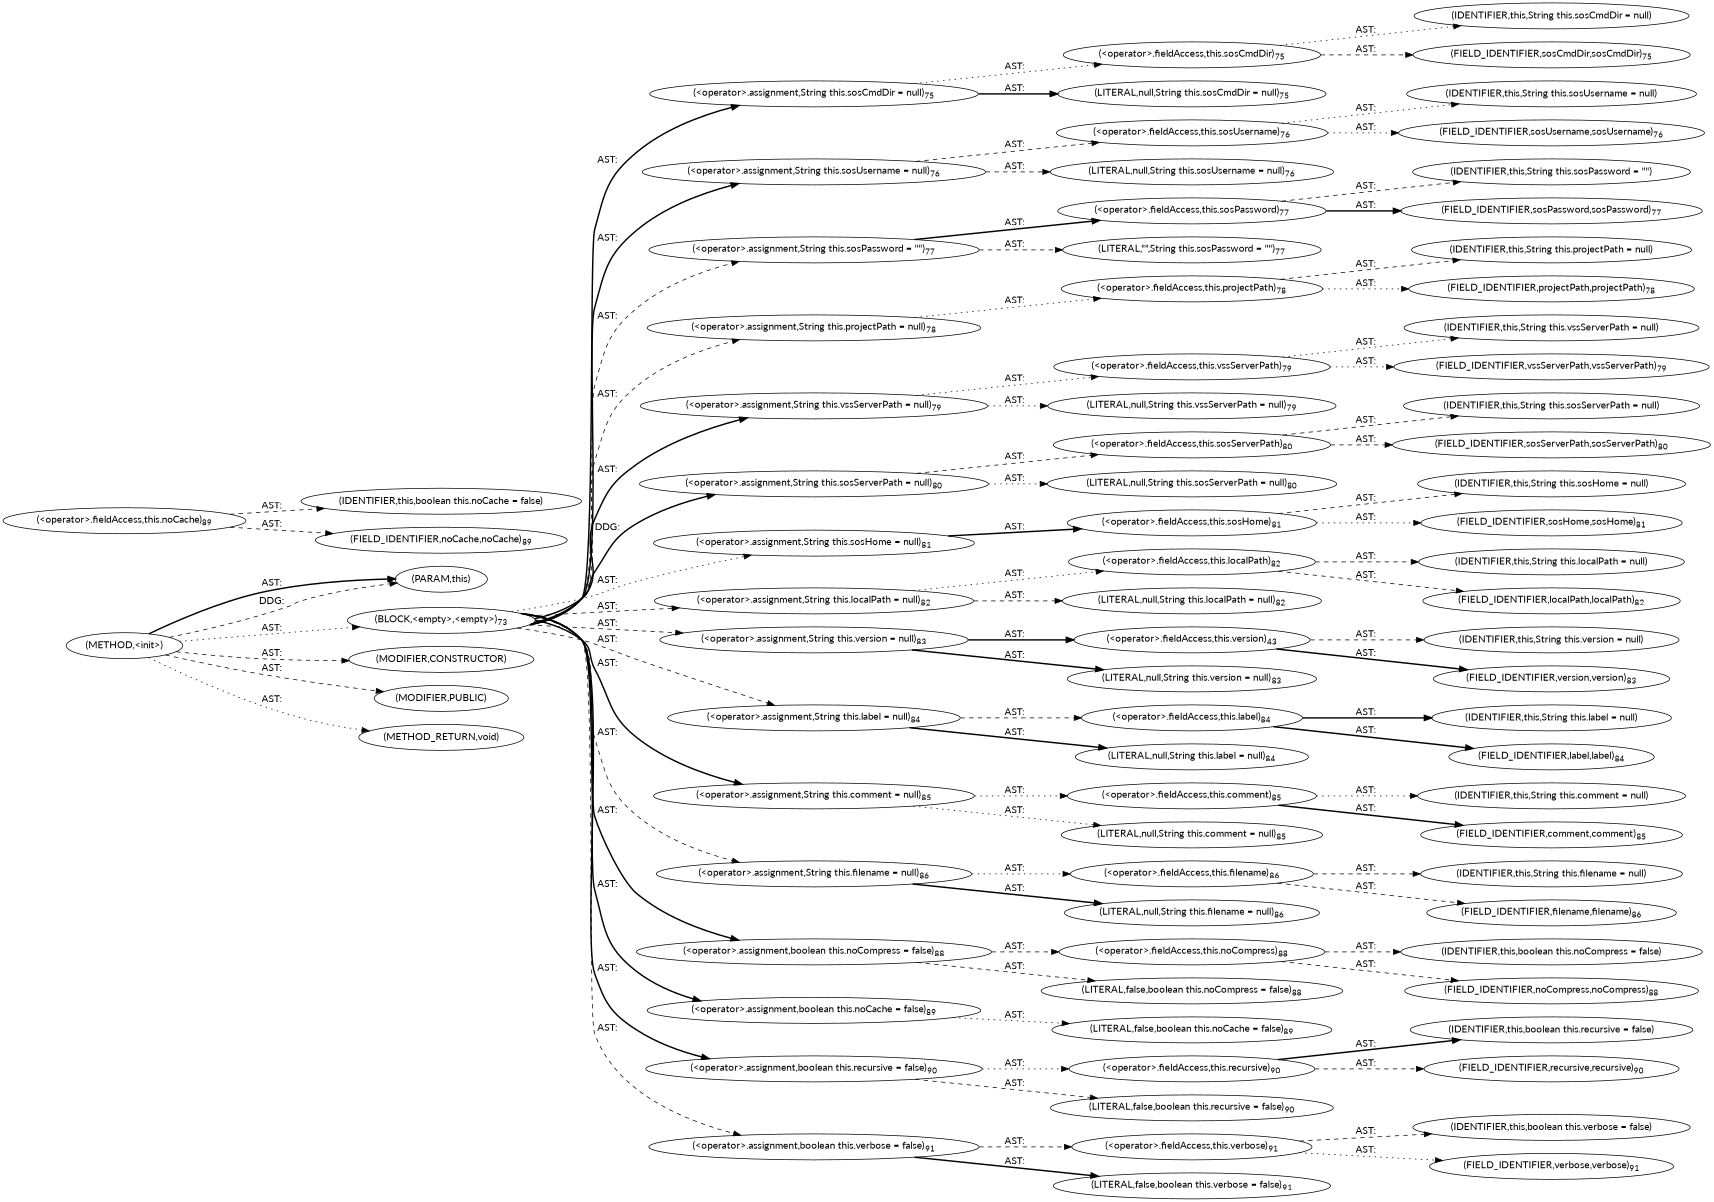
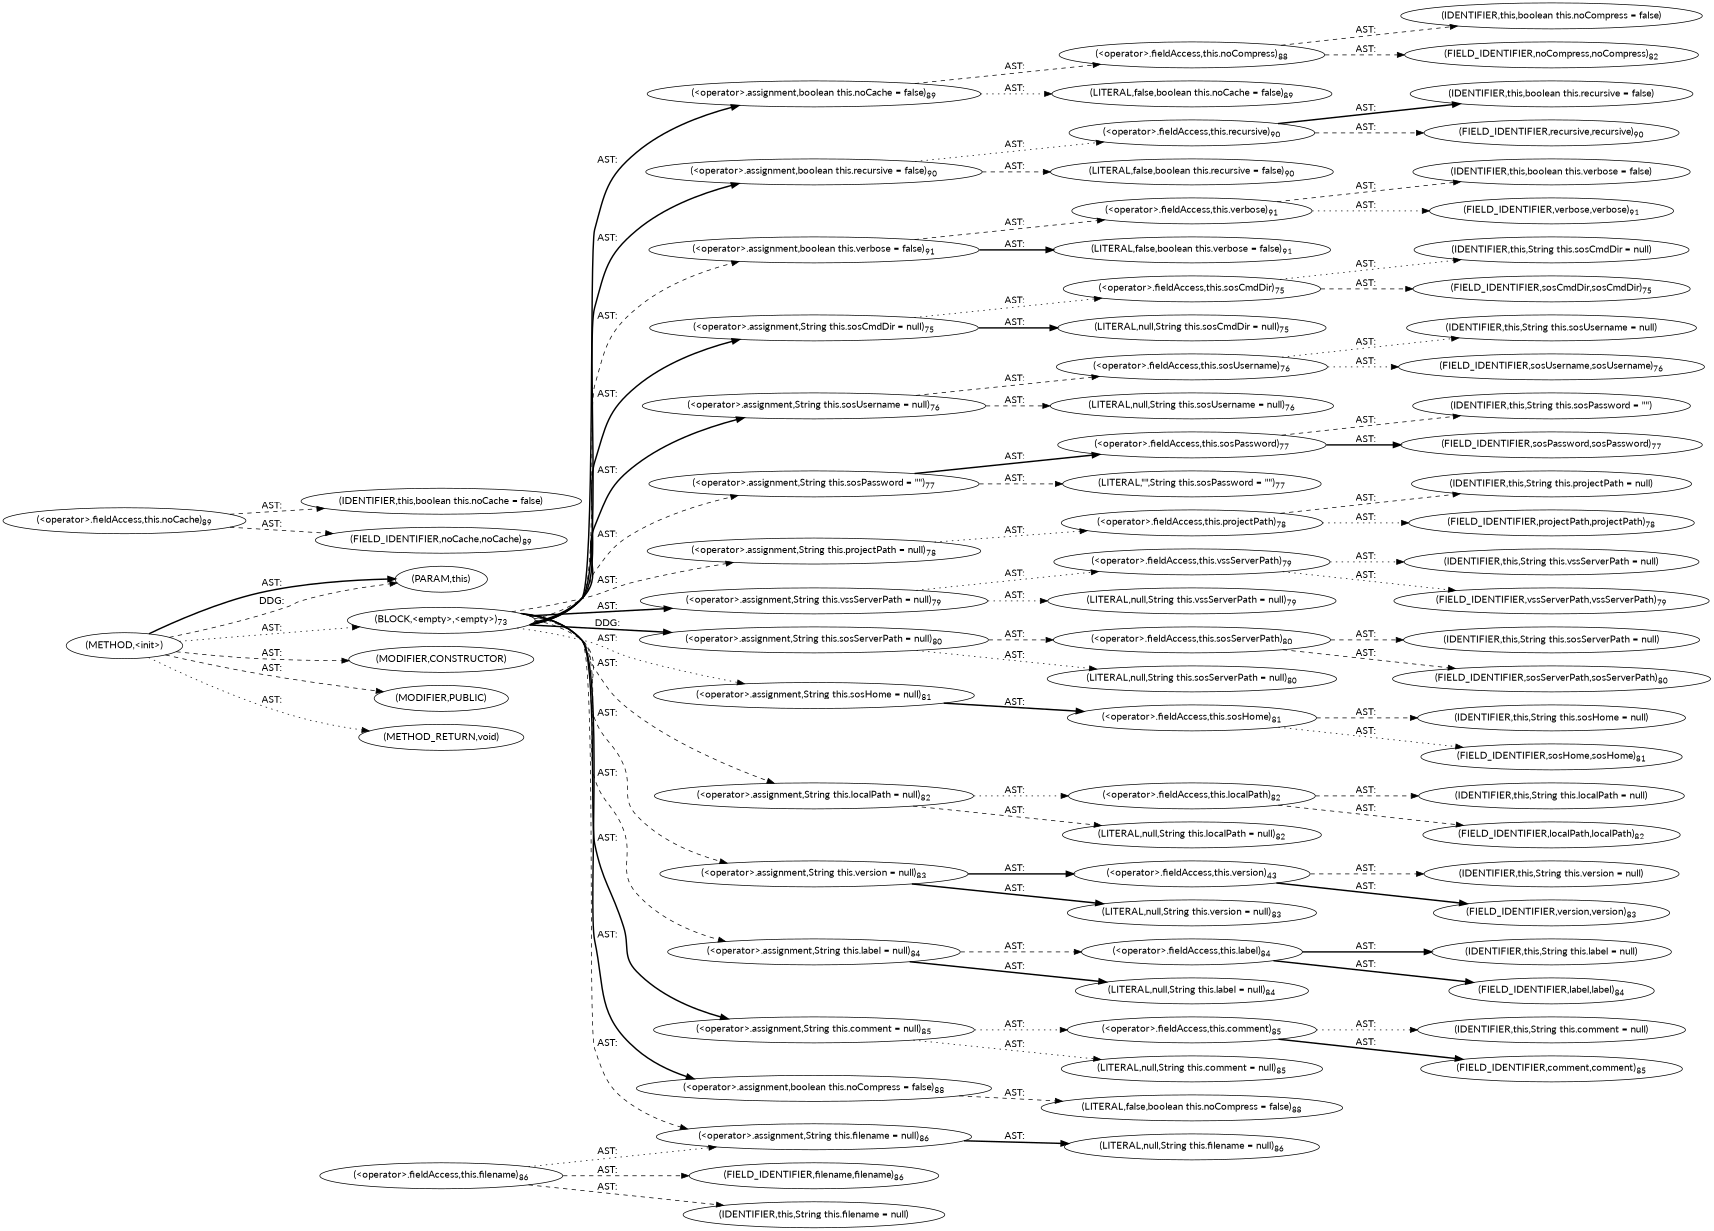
  digraph {
    fontname=Lato
    rankdir=LR
    node [fontname=Lato]
    edge [fontname=Lato style=dashed]
    n1 [label=<(METHOD,&lt;init&gt;)>]
    n2 [label=<(PARAM,this)>]
    n3 [label=<(BLOCK,&lt;empty&gt;,&lt;empty&gt;)<SUB>73</SUB>>]
    n4 [label=<(MODIFIER,CONSTRUCTOR)>]
    n5 [label=<(MODIFIER,PUBLIC)>]
    n6 [label=<(METHOD_RETURN,void)>]
    n7 [label=<(&lt;operator&gt;.assignment,String this.sosCmdDir = null)<SUB>75</SUB>>]
    n8 [label=<(&lt;operator&gt;.assignment,String this.sosUsername = null)<SUB>76</SUB>>]
    n9 [label=<(&lt;operator&gt;.assignment,String this.sosPassword = &quot;&quot;)<SUB>77</SUB>>]
    n10 [label=<(&lt;operator&gt;.assignment,String this.projectPath = null)<SUB>78</SUB>>]
    n11 [label=<(&lt;operator&gt;.assignment,String this.vssServerPath = null)<SUB>79</SUB>>]
    n12 [label=<(&lt;operator&gt;.assignment,String this.sosServerPath = null)<SUB>80</SUB>>]
    n13 [label=<(&lt;operator&gt;.assignment,String this.sosHome = null)<SUB>81</SUB>>]
    n14 [label=<(&lt;operator&gt;.assignment,String this.localPath = null)<SUB>82</SUB>>]
    n15 [label=<(&lt;operator&gt;.assignment,String this.version = null)<SUB>83</SUB>>]
    n16 [label=<(&lt;operator&gt;.assignment,String this.label = null)<SUB>84</SUB>>]
    n17 [label=<(&lt;operator&gt;.assignment,String this.comment = null)<SUB>85</SUB>>]
    n18 [label=<(&lt;operator&gt;.assignment,String this.filename = null)<SUB>86</SUB>>]
    n19 [label=<(&lt;operator&gt;.assignment,boolean this.noCompress = false)<SUB>88</SUB>>]
    n20 [label=<(&lt;operator&gt;.assignment,boolean this.noCache = false)<SUB>89</SUB>>]
    n21 [label=<(&lt;operator&gt;.assignment,boolean this.recursive = false)<SUB>90</SUB>>]
    n22 [label=<(&lt;operator&gt;.assignment,boolean this.verbose = false)<SUB>91</SUB>>]
    n23 [label=<(&lt;operator&gt;.fieldAccess,this.sosCmdDir)<SUB>75</SUB>>]
    n24 [label=<(LITERAL,null,String this.sosCmdDir = null)<SUB>75</SUB>>]
    n25 [label=<(&lt;operator&gt;.fieldAccess,this.sosUsername)<SUB>76</SUB>>]
    n26 [label=<(LITERAL,null,String this.sosUsername = null)<SUB>76</SUB>>]
    n27 [label=<(&lt;operator&gt;.fieldAccess,this.sosPassword)<SUB>77</SUB>>]
    n28 [label=<(LITERAL,&quot;&quot;,String this.sosPassword = &quot;&quot;)<SUB>77</SUB>>]
    n29 [label=<(&lt;operator&gt;.fieldAccess,this.projectPath)<SUB>78</SUB>>]
    n30 [label=<(&lt;operator&gt;.fieldAccess,this.vssServerPath)<SUB>79</SUB>>]
    n31 [label=<(LITERAL,null,String this.vssServerPath = null)<SUB>79</SUB>>]
    n32 [label=<(&lt;operator&gt;.fieldAccess,this.sosServerPath)<SUB>80</SUB>>]
    n33 [label=<(LITERAL,null,String this.sosServerPath = null)<SUB>80</SUB>>]
    n34 [label=<(&lt;operator&gt;.fieldAccess,this.sosHome)<SUB>81</SUB>>]
    n35 [label=<(&lt;operator&gt;.fieldAccess,this.localPath)<SUB>82</SUB>>]
    n36 [label=<(LITERAL,null,String this.localPath = null)<SUB>82</SUB>>]
    n37 [label=<(&lt;operator&gt;.fieldAccess,this.version)<SUB>43</SUB>>]
    n38 [label=<(LITERAL,null,String this.version = null)<SUB>83</SUB>>]
    n39 [label=<(&lt;operator&gt;.fieldAccess,this.label)<SUB>84</SUB>>]
    n40 [label=<(LITERAL,null,String this.label = null)<SUB>84</SUB>>]
    n41 [label=<(&lt;operator&gt;.fieldAccess,this.comment)<SUB>85</SUB>>]
    n42 [label=<(LITERAL,null,String this.comment = null)<SUB>85</SUB>>]
    n43 [label=<(&lt;operator&gt;.fieldAccess,this.filename)<SUB>86</SUB>>]
    n44 [label=<(LITERAL,null,String this.filename = null)<SUB>86</SUB>>]
    n45 [label=<(&lt;operator&gt;.fieldAccess,this.noCompress)<SUB>88</SUB>>]
    n46 [label=<(LITERAL,false,boolean this.noCompress = false)<SUB>88</SUB>>]
    n47 [label=<(LITERAL,false,boolean this.noCache = false)<SUB>89</SUB>>]
    n48 [label=<(&lt;operator&gt;.fieldAccess,this.recursive)<SUB>90</SUB>>]
    n49 [label=<(LITERAL,false,boolean this.recursive = false)<SUB>90</SUB>>]
    n50 [label=<(&lt;operator&gt;.fieldAccess,this.verbose)<SUB>91</SUB>>]
    n51 [label=<(LITERAL,false,boolean this.verbose = false)<SUB>91</SUB>>]
    n52 [label=<(IDENTIFIER,this,String this.sosCmdDir = null)>]
    n53 [label=<(FIELD_IDENTIFIER,sosCmdDir,sosCmdDir)<SUB>75</SUB>>]
    n54 [label=<(IDENTIFIER,this,String this.sosUsername = null)>]
    n55 [label=<(FIELD_IDENTIFIER,sosUsername,sosUsername)<SUB>76</SUB>>]
    n56 [label=<(IDENTIFIER,this,String this.sosPassword = &quot;&quot;)>]
    n57 [label=<(FIELD_IDENTIFIER,sosPassword,sosPassword)<SUB>77</SUB>>]
    n58 [label=<(IDENTIFIER,this,String this.projectPath = null)>]
    n59 [label=<(FIELD_IDENTIFIER,projectPath,projectPath)<SUB>78</SUB>>]
    n60 [label=<(IDENTIFIER,this,String this.vssServerPath = null)>]
    n61 [label=<(FIELD_IDENTIFIER,vssServerPath,vssServerPath)<SUB>79</SUB>>]
    n62 [label=<(IDENTIFIER,this,String this.sosServerPath = null)>]
    n63 [label=<(FIELD_IDENTIFIER,sosServerPath,sosServerPath)<SUB>80</SUB>>]
    n64 [label=<(IDENTIFIER,this,String this.sosHome = null)>]
    n65 [label=<(FIELD_IDENTIFIER,sosHome,sosHome)<SUB>81</SUB>>]
    n66 [label=<(IDENTIFIER,this,String this.localPath = null)>]
    n67 [label=<(FIELD_IDENTIFIER,localPath,localPath)<SUB>82</SUB>>]
    n68 [label=<(IDENTIFIER,this,String this.version = null)>]
    n69 [label=<(FIELD_IDENTIFIER,version,version)<SUB>83</SUB>>]
    n70 [label=<(IDENTIFIER,this,String this.label = null)>]
    n71 [label=<(FIELD_IDENTIFIER,label,label)<SUB>84</SUB>>]
    n72 [label=<(IDENTIFIER,this,String this.comment = null)>]
    n73 [label=<(FIELD_IDENTIFIER,comment,comment)<SUB>85</SUB>>]
    n74 [label=<(IDENTIFIER,this,String this.filename = null)>]
    n75 [label=<(FIELD_IDENTIFIER,filename,filename)<SUB>86</SUB>>]
    n76 [label=<(IDENTIFIER,this,boolean this.noCompress = false)>]
-   n77 [label=<(FIELD_IDENTIFIER,noCompress,noCompress)<SUB>88</SUB>>]
+   n77 [label=<(FIELD_IDENTIFIER,noCompress,noCompress)<SUB>82</SUB>>]
    n78 [label=<(&lt;operator&gt;.fieldAccess,this.noCache)<SUB>89</SUB>>]
    n79 [label=<(IDENTIFIER,this,boolean this.noCache = false)>]
    n80 [label=<(FIELD_IDENTIFIER,noCache,noCache)<SUB>89</SUB>>]
    n81 [label=<(IDENTIFIER,this,boolean this.recursive = false)>]
    n82 [label=<(FIELD_IDENTIFIER,recursive,recursive)<SUB>90</SUB>>]
    n83 [label=<(IDENTIFIER,this,boolean this.verbose = false)>]
    n84 [label=<(FIELD_IDENTIFIER,verbose,verbose)<SUB>91</SUB>>]
    n1 -> n2 [label="AST: " style=bold]
    n1 -> n2 [label="DDG: "]
    n1 -> n3 [label="AST: " style=dotted]
    n1 -> n4 [label="AST: "]
    n1 -> n5 [label="AST: "]
    n1 -> n6 [label="AST: " style=dotted]
    n3 -> n7 [label="AST: " style=bold]
    n3 -> n8 [label="AST: " style=bold]
    n3 -> n9 [label="AST: "]
    n3 -> n10 [label="AST: "]
    n3 -> n11 [label="AST: " style=bold]
    n3 -> n12 [label="DDG: " style=bold]
    n3 -> n13 [label="AST: " style=dotted]
    n3 -> n14 [label="AST: "]
    n3 -> n15 [label="AST: "]
    n3 -> n16 [label="AST: "]
    n3 -> n17 [label="AST: " style=bold]
    n3 -> n18 [label="AST: "]
    n3 -> n19 [label="AST: " style=bold]
    n3 -> n20 [label="AST: " style=bold]
    n3 -> n21 [label="AST: " style=bold]
    n3 -> n22 [label="AST: "]
    n7 -> n23 [label="AST: " style=dotted]
    n7 -> n24 [label="AST: " style=bold]
    n8 -> n25 [label="AST: "]
    n8 -> n26 [label="AST: "]
    n9 -> n27 [label="AST: " style=bold]
    n9 -> n28 [label="AST: "]
    n10 -> n29 [label="AST: " style=dotted]
    n11 -> n30 [label="AST: " style=dotted]
    n11 -> n31 [label="AST: " style=dotted]
    n12 -> n32 [label="AST: "]
    n12 -> n33 [label="AST: " style=dotted]
    n13 -> n34 [label="AST: " style=bold]
    n14 -> n35 [label="AST: " style=dotted]
    n14 -> n36 [label="AST: "]
    n15 -> n37 [label="AST: " style=bold]
    n15 -> n38 [label="AST: " style=bold]
    n16 -> n39 [label="AST: "]
    n16 -> n40 [label="AST: " style=bold]
    n17 -> n41 [label="AST: " style=dotted]
    n17 -> n42 [label="AST: " style=dotted]
-   n18 -> n43 [label="AST: " style=dotted]
+   n43 -> n18 [label="AST: " style=dotted]
    n18 -> n44 [label="AST: " style=bold]
-   n19 -> n45 [label="AST: "]
+   n20 -> n45 [label="AST: "]
    n19 -> n46 [label="AST: "]
    n20 -> n47 [label="AST: " style=dotted]
    n21 -> n48 [label="AST: " style=dotted]
    n21 -> n49 [label="AST: "]
    n22 -> n50 [label="AST: "]
    n22 -> n51 [label="AST: " style=bold]
    n23 -> n52 [label="AST: " style=dotted]
    n23 -> n53 [label="AST: "]
    n25 -> n54 [label="AST: " style=dotted]
    n25 -> n55 [label="AST: " style=dotted]
    n27 -> n56 [label="AST: "]
    n27 -> n57 [label="AST: " style=bold]
    n29 -> n58 [label="AST: "]
    n29 -> n59 [label="AST: " style=dotted]
    n30 -> n60 [label="AST: " style=dotted]
    n30 -> n61 [label="AST: " style=dotted]
    n32 -> n62 [label="AST: "]
    n32 -> n63 [label="AST: "]
    n34 -> n64 [label="AST: "]
    n34 -> n65 [label="AST: " style=dotted]
    n35 -> n66 [label="AST: "]
    n35 -> n67 [label="AST: "]
    n37 -> n68 [label="AST: "]
    n37 -> n69 [label="AST: " style=bold]
    n39 -> n70 [label="AST: " style=bold]
    n39 -> n71 [label="AST: " style=bold]
    n41 -> n72 [label="AST: " style=dotted]
    n41 -> n73 [label="AST: " style=bold]
    n43 -> n74 [label="AST: "]
    n43 -> n75 [label="AST: "]
    n45 -> n76 [label="AST: "]
    n45 -> n77 [label="AST: "]
    n48 -> n81 [label="AST: " style=bold]
    n48 -> n82 [label="AST: "]
    n50 -> n83 [label="AST: "]
    n50 -> n84 [label="AST: " style=dotted]
    n78 -> n79 [label="AST: "]
    n78 -> n80 [label="AST: "]
  }
